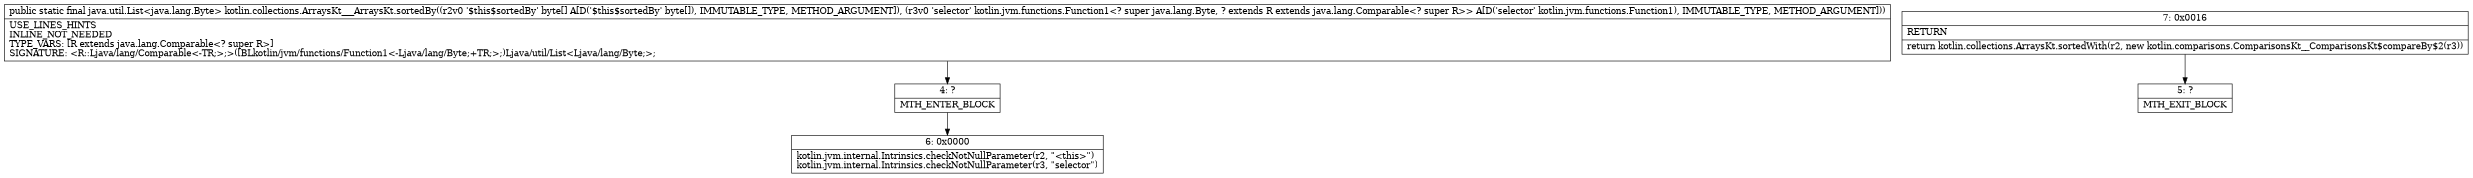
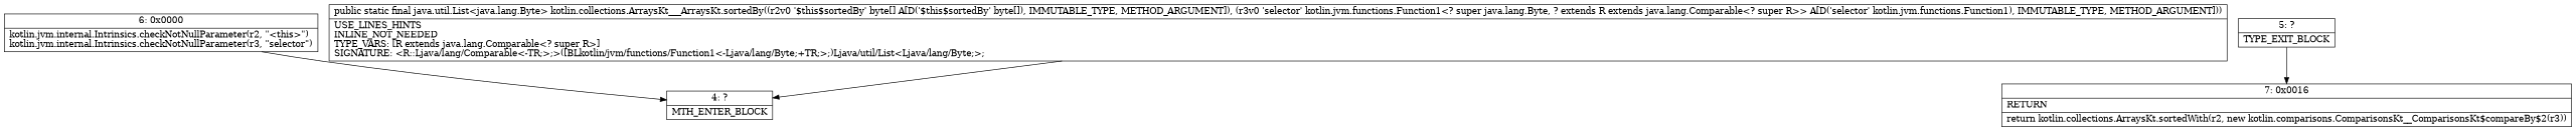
  digraph {
    node [shape=record]
    n1 [label="{4\:\ ?|MTH_ENTER_BLOCK\l}"]
    n2 [label="{6\:\ 0x0000|kotlin.jvm.internal.Intrinsics.checkNotNullParameter(r2, \"\<this\>\")\lkotlin.jvm.internal.Intrinsics.checkNotNullParameter(r3, \"selector\")\l}"]
    n3 [label="{7\:\ 0x0016|RETURN\l|return kotlin.collections.ArraysKt.sortedWith(r2, new kotlin.comparisons.ComparisonsKt__ComparisonsKt$compareBy$2(r3))\l}"]
-   n4 [label="{5\:\ ?|MTH_EXIT_BLOCK\l}"]
+   n4 [label="{5\:\ ?|TYPE_EXIT_BLOCK\l}"]
    n5 [label="{public static final java.util.List\<java.lang.Byte\> kotlin.collections.ArraysKt___ArraysKt.sortedBy((r2v0 '$this$sortedBy' byte[] A[D('$this$sortedBy' byte[]), IMMUTABLE_TYPE, METHOD_ARGUMENT]), (r3v0 'selector' kotlin.jvm.functions.Function1\<? super java.lang.Byte, ? extends R extends java.lang.Comparable\<? super R\>\> A[D('selector' kotlin.jvm.functions.Function1), IMMUTABLE_TYPE, METHOD_ARGUMENT]))  | USE_LINES_HINTS\lINLINE_NOT_NEEDED\lTYPE_VARS: [R extends java.lang.Comparable\<? super R\>]\lSIGNATURE: \<R::Ljava\/lang\/Comparable\<\-TR;\>;\>([BLkotlin\/jvm\/functions\/Function1\<\-Ljava\/lang\/Byte;+TR;\>;)Ljava\/util\/List\<Ljava\/lang\/Byte;\>;\l}"]
-   n1 -> n2
-   n3 -> n4
+   n2 -> n1
+   n4 -> n3
    n5 -> n1
  }
